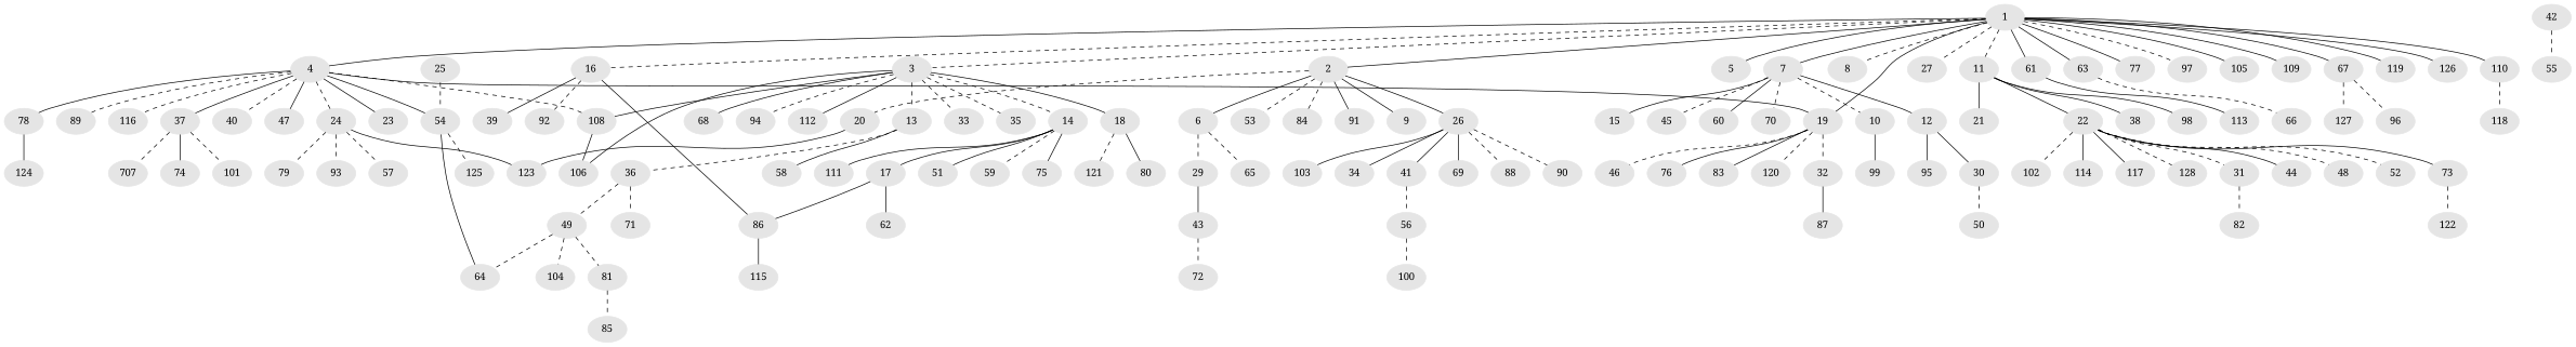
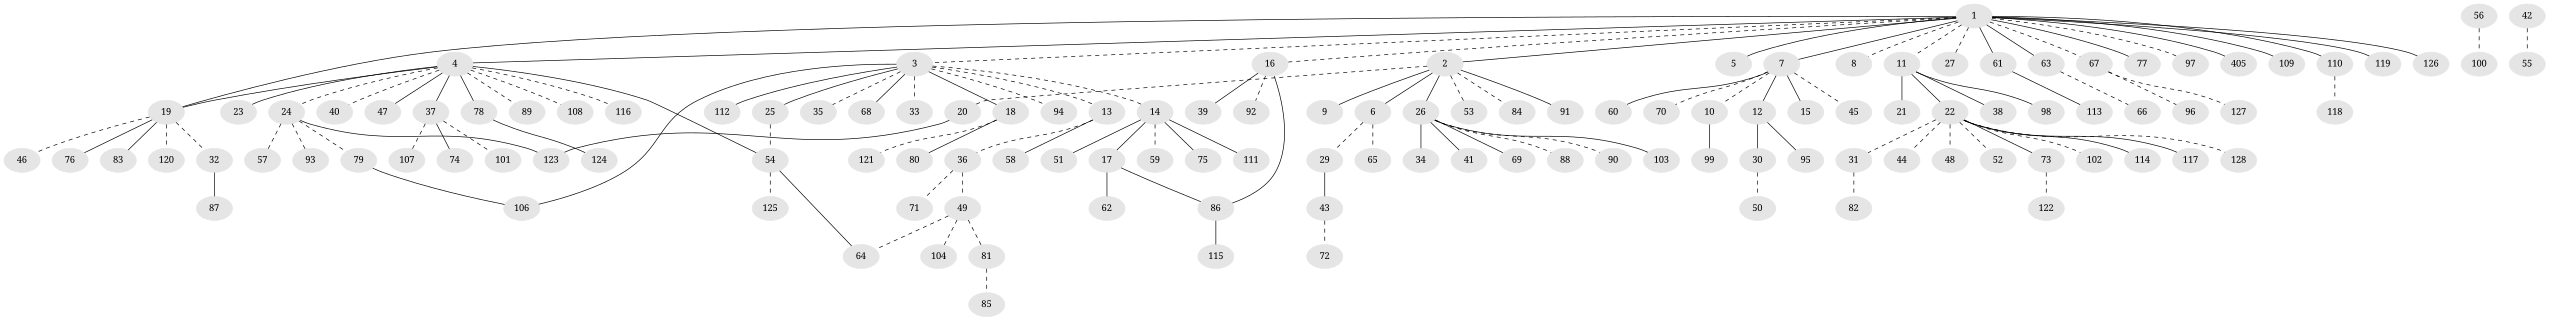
  graph {
    fontname="Noto Serif"
    node [color=gray90 fontname="Noto Serif" style=filled]
    edge [fontname="Noto Serif" style=solid]
    1
    2
    3
    4
    5
    7
    8
    11
    16
    19
    27
    61
    63
    67
    77
    97
-   105
+   105 [label=405]
    109
    110
    119
    126
    6
    9
    20
    26
    53
    84
    91
    13
    14
    18
    25
    33
    35
    68
    94
    106
    112
    23
    24
    37
    40
    47
    54
    78
    89
    108
    116
    10
    12
    15
    45
    60
    70
    21
    22
    38
    98
    39
    86
    92
    32
    46
    76
    83
    120
    113
    66
    96
    127
    118
    29
    65
    123
    34
    41
    69
    88
    90
    103
    36
    58
    17
    51
    59
    75
    111
    80
    121
    57
    79
    93
    74
    101
-   107 [label=707]
+   107
    64
    125
    124
    43
    99
    30
    95
    31
    44
    48
    52
    73
    102
    114
    117
    128
    50
    49
    71
    62
    115
    87
    82
    122
    56
    42
    55
    72
    81
    104
    100
    85
    1 -- 2
    1 -- 3 [style=dashed]
    1 -- 4
    1 -- 5
    1 -- 7
    1 -- 8 [style=dashed]
    1 -- 11 [style=dashed]
    1 -- 16 [style=dashed]
    1 -- 19
    1 -- 27 [style=dashed]
    1 -- 61
    1 -- 63
-   1 -- 67
+   1 -- 67 [style=dashed]
    1 -- 77
    1 -- 97 [style=dashed]
    1 -- 105
    1 -- 109
    1 -- 110
    1 -- 119
    1 -- 126
    2 -- 6
    2 -- 9
    2 -- 20 [style=dashed]
    2 -- 26
    2 -- 53 [style=dashed]
    2 -- 84 [style=dashed]
    2 -- 91
    3 -- 13 [style=dashed]
    3 -- 14 [style=dashed]
    3 -- 18
-   3 -- 108
+   3 -- 25
    3 -- 33 [style=dashed]
    3 -- 35 [style=dashed]
    3 -- 68
    3 -- 94 [style=dashed]
    3 -- 106
    3 -- 112
    4 -- 19
    4 -- 23
    4 -- 24 [style=dashed]
    4 -- 37
    4 -- 40 [style=dashed]
    4 -- 47
    4 -- 54
    4 -- 78
    4 -- 89 [style=dashed]
    4 -- 108 [style=dashed]
    4 -- 116 [style=dashed]
    7 -- 10 [style=dashed]
    7 -- 12
    7 -- 15
    7 -- 45 [style=dashed]
    7 -- 60
    7 -- 70 [style=dashed]
    11 -- 21
    11 -- 22
    11 -- 38
    11 -- 98
    16 -- 39
    16 -- 86
    16 -- 92 [style=dashed]
    19 -- 32 [style=dashed]
    19 -- 46 [style=dashed]
    19 -- 76
    19 -- 83
    19 -- 120 [style=dashed]
    61 -- 113
    63 -- 66 [style=dashed]
    67 -- 96 [style=dashed]
    67 -- 127 [style=dashed]
    110 -- 118 [style=dashed]
    6 -- 29 [style=dashed]
    6 -- 65 [style=dashed]
    20 -- 123
    26 -- 34
    26 -- 41
    26 -- 69
    26 -- 88 [style=dashed]
    26 -- 90 [style=dashed]
    26 -- 103
    13 -- 36 [style=dashed]
    13 -- 58
    14 -- 17
    14 -- 51
    14 -- 59 [style=dashed]
    14 -- 75
    14 -- 111
    18 -- 80
    18 -- 121 [style=dashed]
    25 -- 54 [style=dashed]
    24 -- 123
    24 -- 57 [style=dashed]
    24 -- 79 [style=dashed]
    24 -- 93 [style=dashed]
    37 -- 74
    37 -- 101 [style=dashed]
    37 -- 107 [style=dashed]
    54 -- 64
    54 -- 125 [style=dashed]
    78 -- 124
    10 -- 99
    12 -- 30
    12 -- 95
    22 -- 31 [style=dashed]
-   22 -- 44
+   22 -- 44 [style=dashed]
    22 -- 48 [style=dashed]
    22 -- 52 [style=dashed]
    22 -- 73
    22 -- 102 [style=dashed]
    22 -- 114
    22 -- 117
    22 -- 128 [style=dashed]
    86 -- 115
    32 -- 87
    29 -- 43
-   41 -- 56 [style=dashed]
    36 -- 49 [style=dashed]
    36 -- 71 [style=dashed]
    17 -- 86
    17 -- 62
-   108 -- 106
+   79 -- 106
    43 -- 72 [style=dashed]
    30 -- 50 [style=dashed]
    31 -- 82 [style=dashed]
    73 -- 122 [style=dashed]
    49 -- 64 [style=dashed]
    49 -- 81 [style=dashed]
    49 -- 104 [style=dashed]
    56 -- 100 [style=dashed]
    42 -- 55 [style=dashed]
    81 -- 85 [style=dashed]
  }
